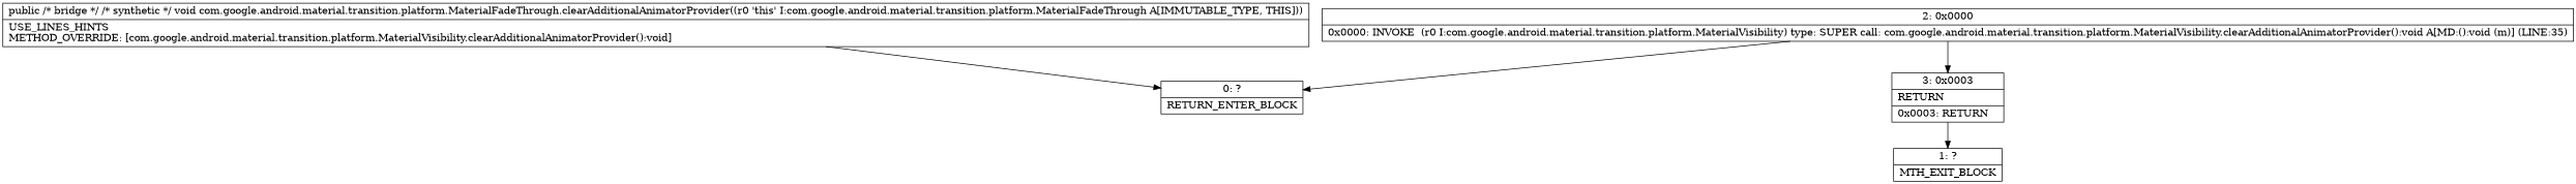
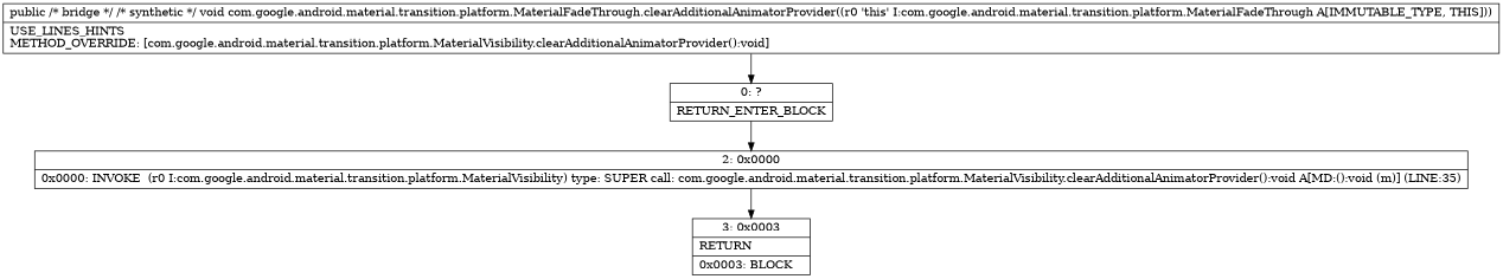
  digraph {
    node [shape=record]
    n1 [label="{0\:\ ?|RETURN_ENTER_BLOCK\l}"]
    n2 [label="{2\:\ 0x0000|0x0000: INVOKE  (r0 I:com.google.android.material.transition.platform.MaterialVisibility) type: SUPER call: com.google.android.material.transition.platform.MaterialVisibility.clearAdditionalAnimatorProvider():void A[MD:():void (m)] (LINE:35)\l}"]
-   n3 [label="{3\:\ 0x0003|RETURN\l|0x0003: RETURN   \l}"]
-   n4 [label="{1\:\ ?|MTH_EXIT_BLOCK\l}"]
+   n3 [label="{3\:\ 0x0003|RETURN\l|0x0003: BLOCK   \l}"]
    n5 [label="{public \/* bridge *\/ \/* synthetic *\/ void com.google.android.material.transition.platform.MaterialFadeThrough.clearAdditionalAnimatorProvider((r0 'this' I:com.google.android.material.transition.platform.MaterialFadeThrough A[IMMUTABLE_TYPE, THIS]))  | USE_LINES_HINTS\lMETHOD_OVERRIDE: [com.google.android.material.transition.platform.MaterialVisibility.clearAdditionalAnimatorProvider():void]\l}"]
-   n2 -> n1
+   n1 -> n2
    n2 -> n3
-   n3 -> n4
    n5 -> n1
  }
